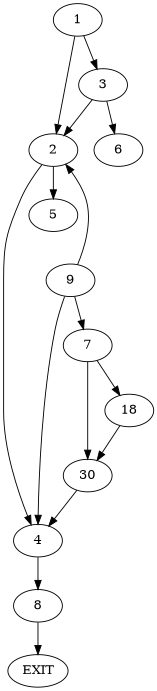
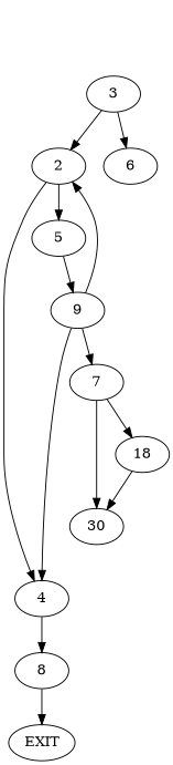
  digraph {
-   1
    2
    3
    n4 [label=EXIT]
    4
    5
    6
    8
    9
    n10 [label=30]
    7
    n12 [label=18]
-   1 -> 2
-   1 -> 3
    2 -> 4
    2 -> 5
    3 -> 2
    3 -> 6
    4 -> 8
+   5 -> 9
    8 -> n4
    9 -> 2
    9 -> 4
    9 -> 7
-   n10 -> 4
    7 -> n10
    7 -> n12
    n12 -> n10
  }
